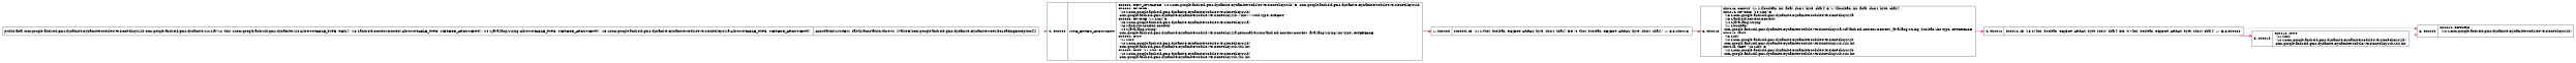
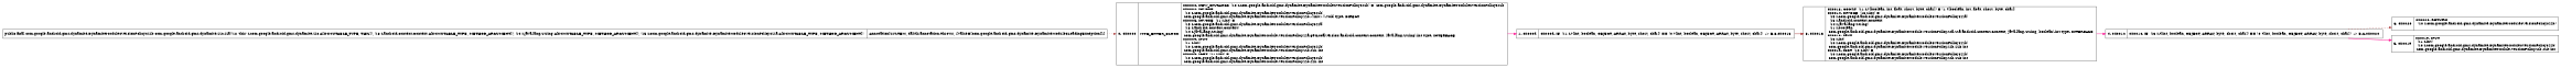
  digraph {
    rankdir=LR
    node [shape=record]
    edge [color=deeppink style=bold]
-   n1 [label="{0\:\ 0x0000|MTH_ENTER_ARGUMENT\l|0x0000: NEW_INSTANCE  (r0 I:com.google.android.gms.dynamite.DynamiteModule$VersionPolicy$zzb) =  com.google.android.gms.dynamite.DynamiteModule$VersionPolicy$zzb \l0x0002: INVOKE  \l  (r0 I:com.google.android.gms.dynamite.DynamiteModule$VersionPolicy$zzb)\l com.google.android.gms.dynamite.DynamiteModule.VersionPolicy.zzb.\<init\>():void type: DIRECT \l0x0005: INVOKE  (r1 I:int) = \l  (r5 I:com.google.android.gms.dynamite.DynamiteModule$VersionPolicy$zza)\l  (r3 I:android.content.Context)\l  (r4 I:java.lang.String)\l com.google.android.gms.dynamite.DynamiteModule.VersionPolicy.zza.getLocalVersion(android.content.Context, java.lang.String):int type: INTERFACE \l0x0009: IPUT  \l  (r1 I:int)\l  (r0 I:com.google.android.gms.dynamite.DynamiteModule$VersionPolicy$zzb)\l com.google.android.gms.dynamite.DynamiteModule.VersionPolicy.zzb.zzir int \l0x000b: IGET  (r1 I:int) = \l  (r0 I:com.google.android.gms.dynamite.DynamiteModule$VersionPolicy$zzb)\l com.google.android.gms.dynamite.DynamiteModule.VersionPolicy.zzb.zzir int \l}"]
+   n1 [label="{0\:\ 0x0000|MTH_ENTER_BLOCK\l|0x0000: NEW_INSTANCE  (r0 I:com.google.android.gms.dynamite.DynamiteModule$VersionPolicy$zzb) =  com.google.android.gms.dynamite.DynamiteModule$VersionPolicy$zzb \l0x0002: INVOKE  \l  (r0 I:com.google.android.gms.dynamite.DynamiteModule$VersionPolicy$zzb)\l com.google.android.gms.dynamite.DynamiteModule.VersionPolicy.zzb.\<init\>():void type: DIRECT \l0x0005: INVOKE  (r1 I:int) = \l  (r5 I:com.google.android.gms.dynamite.DynamiteModule$VersionPolicy$zza)\l  (r3 I:android.content.Context)\l  (r4 I:java.lang.String)\l com.google.android.gms.dynamite.DynamiteModule.VersionPolicy.zza.getLocalVersion(android.content.Context, java.lang.String):int type: INTERFACE \l0x0009: IPUT  \l  (r1 I:int)\l  (r0 I:com.google.android.gms.dynamite.DynamiteModule$VersionPolicy$zzb)\l com.google.android.gms.dynamite.DynamiteModule.VersionPolicy.zzb.zzir int \l0x000b: IGET  (r1 I:int) = \l  (r0 I:com.google.android.gms.dynamite.DynamiteModule$VersionPolicy$zzb)\l com.google.android.gms.dynamite.DynamiteModule.VersionPolicy.zzb.zzir int \l}"]
    n2 [label="{1\:\ 0x000d|0x000d: IF  (r1 I:?[int, boolean, OBJECT, ARRAY, byte, short, char]) == (0 ?[int, boolean, OBJECT, ARRAY, byte, short, char])  \-\> B:3:0x0013 \l}"]
    n3 [label="{3\:\ 0x0013|0x0013: CONST  (r1 I:?[boolean, int, float, short, byte, char]) = (1 ?[boolean, int, float, short, byte, char]) \l0x0014: INVOKE  (r3 I:int) = \l  (r5 I:com.google.android.gms.dynamite.DynamiteModule$VersionPolicy$zza)\l  (r3 I:android.content.Context)\l  (r4 I:java.lang.String)\l  (r1 I:boolean)\l com.google.android.gms.dynamite.DynamiteModule.VersionPolicy.zza.zza(android.content.Context, java.lang.String, boolean):int type: INTERFACE \l0x0018: IPUT  \l  (r3 I:int)\l  (r0 I:com.google.android.gms.dynamite.DynamiteModule$VersionPolicy$zzb)\l com.google.android.gms.dynamite.DynamiteModule.VersionPolicy.zzb.zzis int \l0x001a: IGET  (r3 I:int) = \l  (r0 I:com.google.android.gms.dynamite.DynamiteModule$VersionPolicy$zzb)\l com.google.android.gms.dynamite.DynamiteModule.VersionPolicy.zzb.zzis int \l}"]
    n4 [label="{4\:\ 0x001c|0x001c: IF  (r3 I:?[int, boolean, OBJECT, ARRAY, byte, short, char]) == (0 ?[int, boolean, OBJECT, ARRAY, byte, short, char])  \-\> B:6:0x0020 \l}"]
    n5 [label="{6\:\ 0x0020|0x0020: RETURN  \l  (r0 I:com.google.android.gms.dynamite.DynamiteModule$VersionPolicy$zzb)\l \l}"]
    n6 [label="{5\:\ 0x001e|0x001e: IPUT  \l  (r1 I:int)\l  (r0 I:com.google.android.gms.dynamite.DynamiteModule$VersionPolicy$zzb)\l com.google.android.gms.dynamite.DynamiteModule.VersionPolicy.zzb.zzit int \l}"]
    n7 [label="{public final com.google.android.gms.dynamite.DynamiteModule$VersionPolicy$zzb com.google.android.gms.dynamite.zzc.zza((r2 'this' I:com.google.android.gms.dynamite.zzc A[IMMUTABLE_TYPE, THIS]), (r3 I:android.content.Context A[IMMUTABLE_TYPE, METHOD_ARGUMENT]), (r4 I:java.lang.String A[IMMUTABLE_TYPE, METHOD_ARGUMENT]), (r5 I:com.google.android.gms.dynamite.DynamiteModule$VersionPolicy$zza A[IMMUTABLE_TYPE, METHOD_ARGUMENT]))  | Annotation[SYSTEM, dalvik.annotation.Throws, \{value=[com.google.android.gms.dynamite.DynamiteModule$LoadingException]\}]\l}"]
-   n1 -> n2 [color=brown]
+   n1 -> n2
    n2 -> n3 [color=brown]
    n3 -> n4
    n4 -> n5 [color=brown style=dashed]
    n4 -> n6
-   n6 -> n5 [style=dotted]
    n7 -> n1 [color=brown style=dotted]
  }
